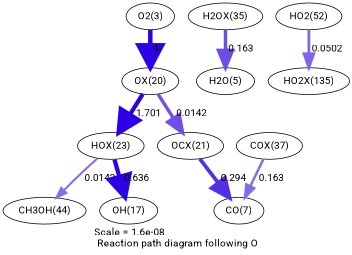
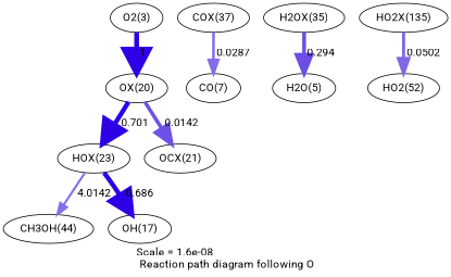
  digraph {
    fontname=Roboto
    label="Scale = 1.6e-08\l Reaction path diagram following O"
    node [fontname=Roboto]
    edge [fontname=Roboto]
    n1 [label="O2(3)"]
    n2 [label="OX(20)"]
    n3 [label="HOX(23)"]
    n4 [label="OCX(21)"]
    n5 [label="CH3OH(44)"]
    n6 [label="OH(17)"]
    n7 [label="CO(7)"]
    n8 [label="H2OX(35)"]
    n9 [label="H2O(5)"]
    n10 [label="HO2(52)"]
    n11 [label="HO2X(135)"]
    n12 [label="COX(37)"]
-   n1 -> n2 [arrowsize=3 color="0.7, 1.5, 0.9" label=" 4" penwidth=6]
-   n2 -> n3 [arrowsize=2.87 color="0.7, 1.2, 0.9" label=" 1.701" penwidth=5.73]
+   n1 -> n2 [arrowsize=3 color="0.7, 1.5, 0.9" label=" 1" penwidth=6]
+   n2 -> n3 [arrowsize=2.87 color="0.7, 1.2, 0.9" label=" 0.701" penwidth=5.73]
    n2 -> n4 [arrowsize=2.29 color="0.7, 0.651, 0.9" label=" 0.0142" penwidth=4.57]
-   n3 -> n5 [arrowsize=1.39 color="0.7, 0.514, 0.9" label=" 0.0142" penwidth=2.79]
-   n3 -> n6 [arrowsize=2.86 color="0.7, 1.19, 0.9" label=" 0.636" penwidth=5.72]
-   n4 -> n7 [arrowsize=2.54 color="0.7, 0.794, 0.9" label=" 0.294" penwidth=5.08]
-   n8 -> n9 [arrowsize=2.31 color="0.7, 0.663, 0.9" label=" 0.163" penwidth=4.63]
-   n10 -> n11 [arrowsize=1.87 color="0.7, 0.55, 0.9" label=" 0.0502" penwidth=3.74]
-   n12 -> n7 [arrowsize=1.66 color="0.7, 0.529, 0.9" label=" 0.163" penwidth=3.32]
+   n3 -> n5 [arrowsize=1.39 color="0.7, 0.514, 0.9" label=" 4.0142" penwidth=2.79]
+   n3 -> n6 [arrowsize=2.86 color="0.7, 1.19, 0.9" label=" 0.686" penwidth=5.72]
+   n8 -> n9 [arrowsize=2.31 color="0.7, 0.663, 0.9" label=" 0.294" penwidth=4.63]
+   n11 -> n10 [arrowsize=1.87 color="0.7, 0.55, 0.9" label=" 0.0502" penwidth=3.74]
+   n12 -> n7 [arrowsize=1.66 color="0.7, 0.529, 0.9" label=" 0.0287" penwidth=3.32]
  }
